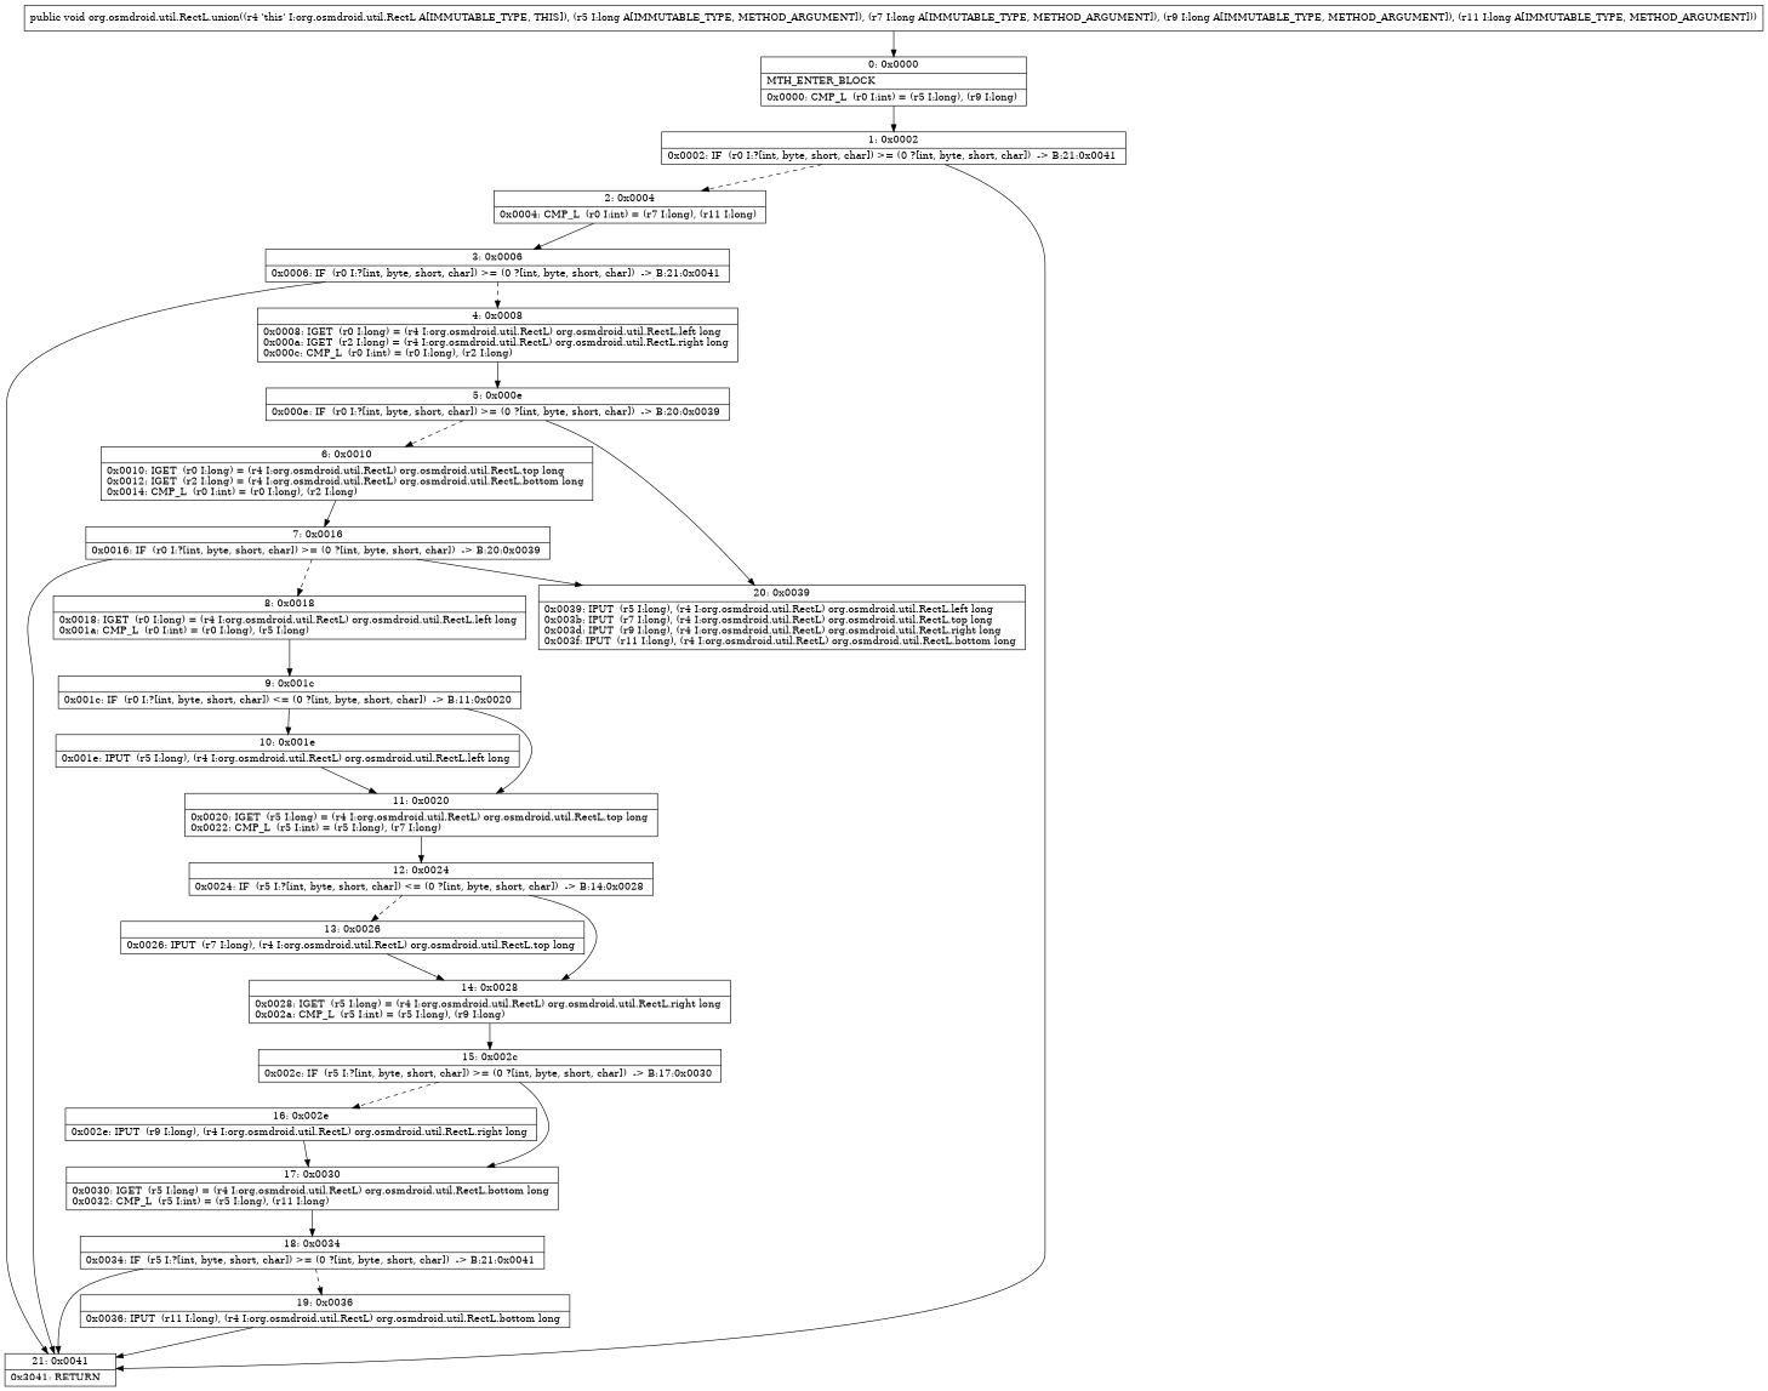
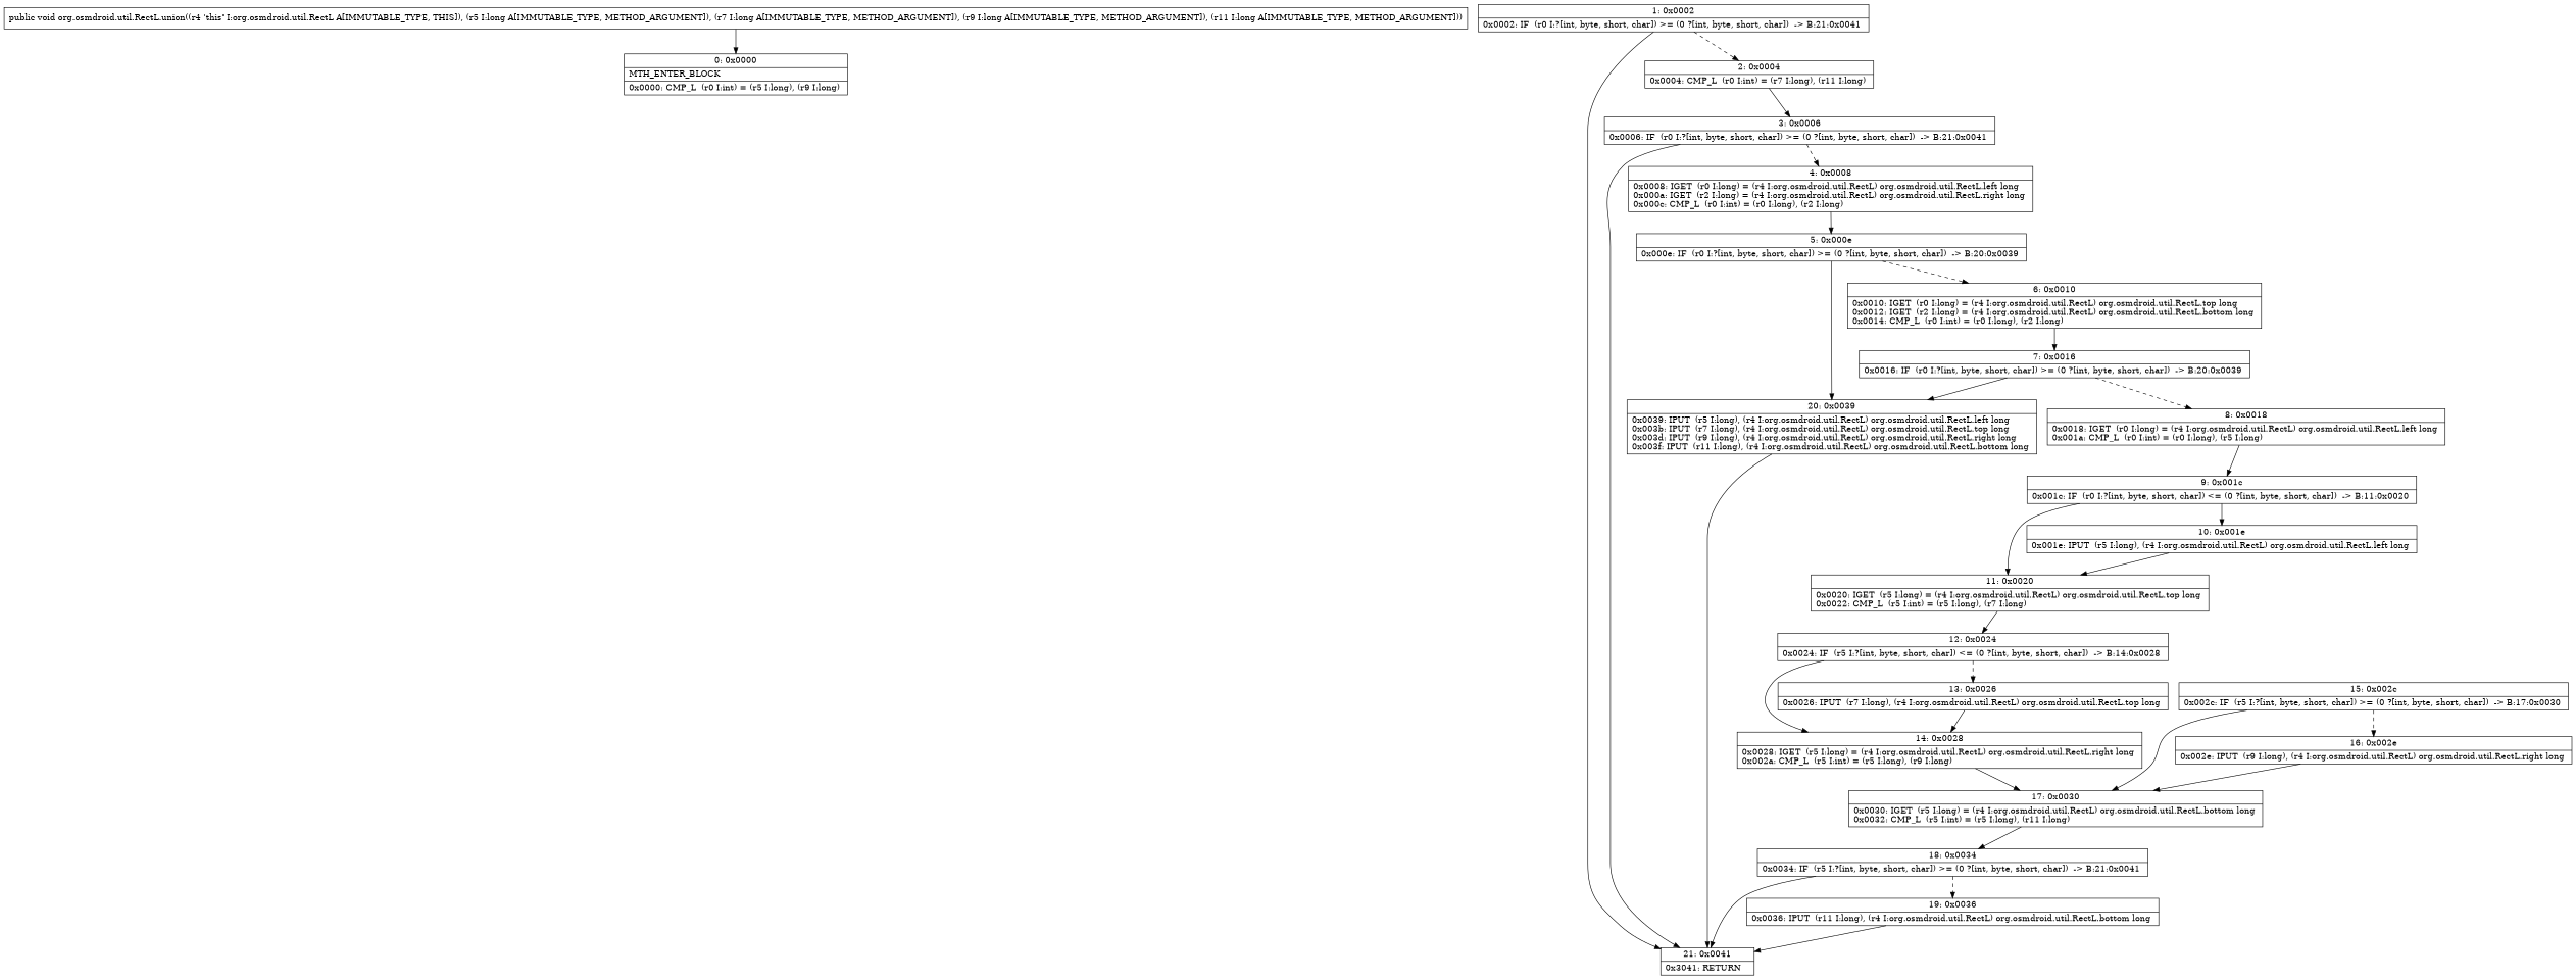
  digraph {
    node [shape=record]
    n1 [label="{0\:\ 0x0000|MTH_ENTER_BLOCK\l|0x0000: CMP_L  (r0 I:int) = (r5 I:long), (r9 I:long) \l}"]
    n2 [label="{1\:\ 0x0002|0x0002: IF  (r0 I:?[int, byte, short, char]) \>= (0 ?[int, byte, short, char])  \-\> B:21:0x0041 \l}"]
    n3 [label="{2\:\ 0x0004|0x0004: CMP_L  (r0 I:int) = (r7 I:long), (r11 I:long) \l}"]
    n4 [label="{21\:\ 0x0041|0x3041: RETURN   \l}"]
    n5 [label="{3\:\ 0x0006|0x0006: IF  (r0 I:?[int, byte, short, char]) \>= (0 ?[int, byte, short, char])  \-\> B:21:0x0041 \l}"]
    n6 [label="{4\:\ 0x0008|0x0008: IGET  (r0 I:long) = (r4 I:org.osmdroid.util.RectL) org.osmdroid.util.RectL.left long \l0x000a: IGET  (r2 I:long) = (r4 I:org.osmdroid.util.RectL) org.osmdroid.util.RectL.right long \l0x000c: CMP_L  (r0 I:int) = (r0 I:long), (r2 I:long) \l}"]
    n7 [label="{5\:\ 0x000e|0x000e: IF  (r0 I:?[int, byte, short, char]) \>= (0 ?[int, byte, short, char])  \-\> B:20:0x0039 \l}"]
    n8 [label="{6\:\ 0x0010|0x0010: IGET  (r0 I:long) = (r4 I:org.osmdroid.util.RectL) org.osmdroid.util.RectL.top long \l0x0012: IGET  (r2 I:long) = (r4 I:org.osmdroid.util.RectL) org.osmdroid.util.RectL.bottom long \l0x0014: CMP_L  (r0 I:int) = (r0 I:long), (r2 I:long) \l}"]
    n9 [label="{20\:\ 0x0039|0x0039: IPUT  (r5 I:long), (r4 I:org.osmdroid.util.RectL) org.osmdroid.util.RectL.left long \l0x003b: IPUT  (r7 I:long), (r4 I:org.osmdroid.util.RectL) org.osmdroid.util.RectL.top long \l0x003d: IPUT  (r9 I:long), (r4 I:org.osmdroid.util.RectL) org.osmdroid.util.RectL.right long \l0x003f: IPUT  (r11 I:long), (r4 I:org.osmdroid.util.RectL) org.osmdroid.util.RectL.bottom long \l}"]
    n10 [label="{7\:\ 0x0016|0x0016: IF  (r0 I:?[int, byte, short, char]) \>= (0 ?[int, byte, short, char])  \-\> B:20:0x0039 \l}"]
    n11 [label="{8\:\ 0x0018|0x0018: IGET  (r0 I:long) = (r4 I:org.osmdroid.util.RectL) org.osmdroid.util.RectL.left long \l0x001a: CMP_L  (r0 I:int) = (r0 I:long), (r5 I:long) \l}"]
    n12 [label="{9\:\ 0x001c|0x001c: IF  (r0 I:?[int, byte, short, char]) \<= (0 ?[int, byte, short, char])  \-\> B:11:0x0020 \l}"]
    n13 [label="{10\:\ 0x001e|0x001e: IPUT  (r5 I:long), (r4 I:org.osmdroid.util.RectL) org.osmdroid.util.RectL.left long \l}"]
    n14 [label="{11\:\ 0x0020|0x0020: IGET  (r5 I:long) = (r4 I:org.osmdroid.util.RectL) org.osmdroid.util.RectL.top long \l0x0022: CMP_L  (r5 I:int) = (r5 I:long), (r7 I:long) \l}"]
    n15 [label="{12\:\ 0x0024|0x0024: IF  (r5 I:?[int, byte, short, char]) \<= (0 ?[int, byte, short, char])  \-\> B:14:0x0028 \l}"]
    n16 [label="{13\:\ 0x0026|0x0026: IPUT  (r7 I:long), (r4 I:org.osmdroid.util.RectL) org.osmdroid.util.RectL.top long \l}"]
    n17 [label="{14\:\ 0x0028|0x0028: IGET  (r5 I:long) = (r4 I:org.osmdroid.util.RectL) org.osmdroid.util.RectL.right long \l0x002a: CMP_L  (r5 I:int) = (r5 I:long), (r9 I:long) \l}"]
    n18 [label="{15\:\ 0x002c|0x002c: IF  (r5 I:?[int, byte, short, char]) \>= (0 ?[int, byte, short, char])  \-\> B:17:0x0030 \l}"]
    n19 [label="{16\:\ 0x002e|0x002e: IPUT  (r9 I:long), (r4 I:org.osmdroid.util.RectL) org.osmdroid.util.RectL.right long \l}"]
    n20 [label="{17\:\ 0x0030|0x0030: IGET  (r5 I:long) = (r4 I:org.osmdroid.util.RectL) org.osmdroid.util.RectL.bottom long \l0x0032: CMP_L  (r5 I:int) = (r5 I:long), (r11 I:long) \l}"]
    n21 [label="{18\:\ 0x0034|0x0034: IF  (r5 I:?[int, byte, short, char]) \>= (0 ?[int, byte, short, char])  \-\> B:21:0x0041 \l}"]
    n22 [label="{19\:\ 0x0036|0x0036: IPUT  (r11 I:long), (r4 I:org.osmdroid.util.RectL) org.osmdroid.util.RectL.bottom long \l}"]
    n23 [label="{public void org.osmdroid.util.RectL.union((r4 'this' I:org.osmdroid.util.RectL A[IMMUTABLE_TYPE, THIS]), (r5 I:long A[IMMUTABLE_TYPE, METHOD_ARGUMENT]), (r7 I:long A[IMMUTABLE_TYPE, METHOD_ARGUMENT]), (r9 I:long A[IMMUTABLE_TYPE, METHOD_ARGUMENT]), (r11 I:long A[IMMUTABLE_TYPE, METHOD_ARGUMENT])) }"]
-   n1 -> n2
    n2 -> n3 [style=dashed]
    n2 -> n4
    n3 -> n5
    n5 -> n4
    n5 -> n6 [style=dashed]
    n6 -> n7
    n7 -> n8 [style=dashed]
    n7 -> n9
    n8 -> n10
-   n10 -> n4
+   n9 -> n4
    n10 -> n9
    n10 -> n11 [style=dashed]
    n11 -> n12
    n12 -> n13 [style=solid]
    n12 -> n14
    n13 -> n14
    n14 -> n15
    n15 -> n16 [style=dashed]
    n15 -> n17
    n16 -> n17
-   n17 -> n18
+   n17 -> n20
    n18 -> n19 [style=dashed]
    n18 -> n20
    n19 -> n20
    n20 -> n21
    n21 -> n4
    n21 -> n22 [style=dashed]
    n22 -> n4
    n23 -> n1
  }
